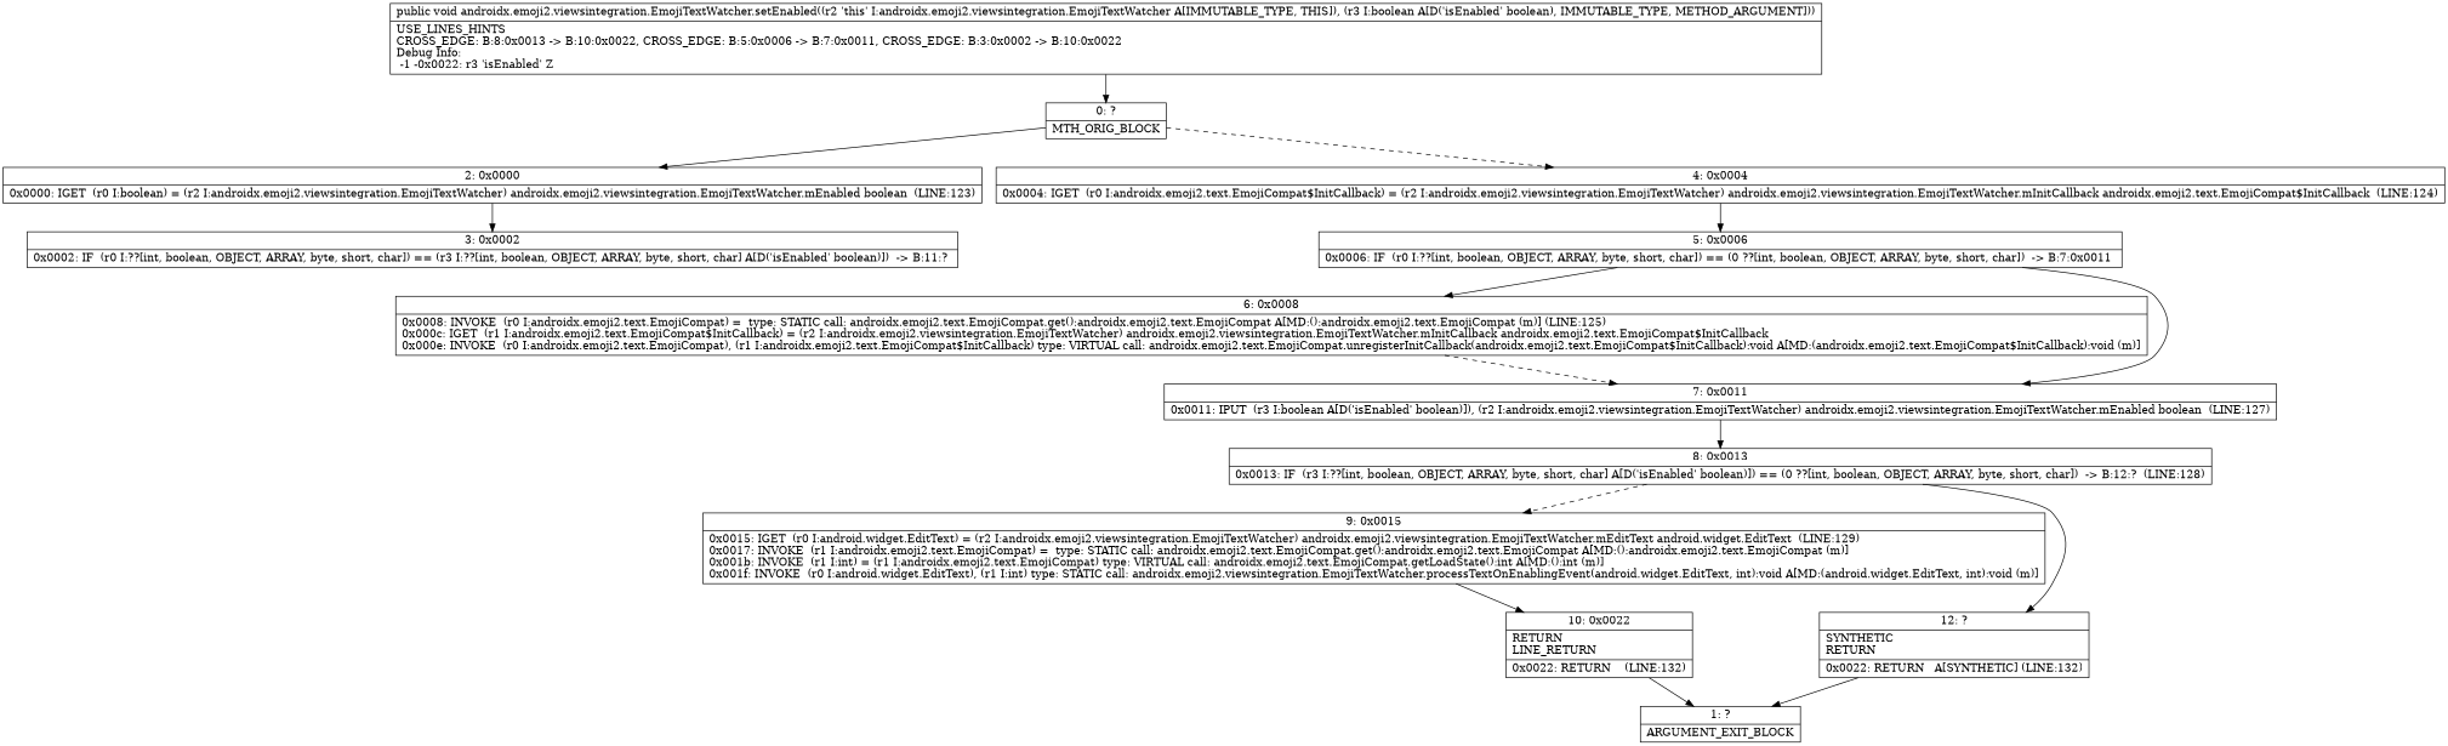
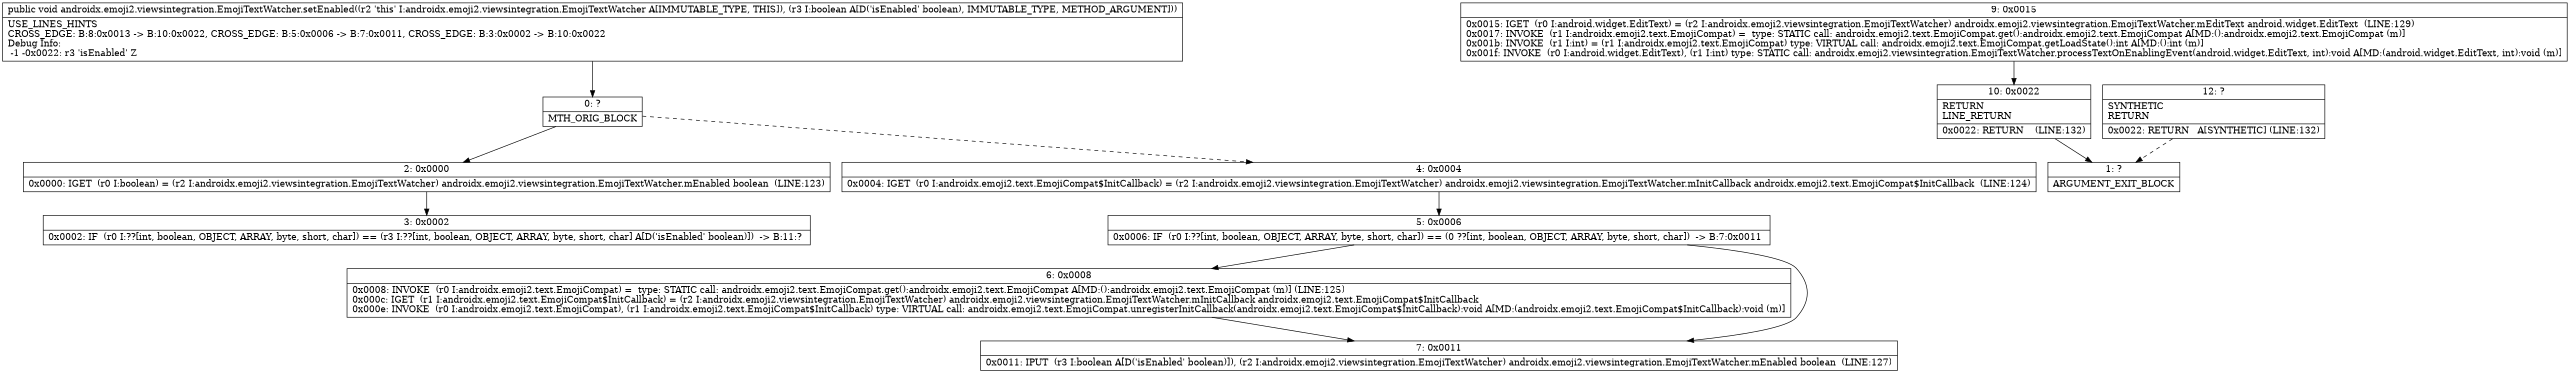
  digraph {
    node [shape=record]
    n1 [label="{0\:\ ?|MTH_ORIG_BLOCK\l}"]
    n2 [label="{2\:\ 0x0000|0x0000: IGET  (r0 I:boolean) = (r2 I:androidx.emoji2.viewsintegration.EmojiTextWatcher) androidx.emoji2.viewsintegration.EmojiTextWatcher.mEnabled boolean  (LINE:123)\l}"]
    n3 [label="{4\:\ 0x0004|0x0004: IGET  (r0 I:androidx.emoji2.text.EmojiCompat$InitCallback) = (r2 I:androidx.emoji2.viewsintegration.EmojiTextWatcher) androidx.emoji2.viewsintegration.EmojiTextWatcher.mInitCallback androidx.emoji2.text.EmojiCompat$InitCallback  (LINE:124)\l}"]
    n4 [label="{3\:\ 0x0002|0x0002: IF  (r0 I:??[int, boolean, OBJECT, ARRAY, byte, short, char]) == (r3 I:??[int, boolean, OBJECT, ARRAY, byte, short, char] A[D('isEnabled' boolean)])  \-\> B:11:? \l}"]
    n5 [label="{5\:\ 0x0006|0x0006: IF  (r0 I:??[int, boolean, OBJECT, ARRAY, byte, short, char]) == (0 ??[int, boolean, OBJECT, ARRAY, byte, short, char])  \-\> B:7:0x0011 \l}"]
    n6 [label="{6\:\ 0x0008|0x0008: INVOKE  (r0 I:androidx.emoji2.text.EmojiCompat) =  type: STATIC call: androidx.emoji2.text.EmojiCompat.get():androidx.emoji2.text.EmojiCompat A[MD:():androidx.emoji2.text.EmojiCompat (m)] (LINE:125)\l0x000c: IGET  (r1 I:androidx.emoji2.text.EmojiCompat$InitCallback) = (r2 I:androidx.emoji2.viewsintegration.EmojiTextWatcher) androidx.emoji2.viewsintegration.EmojiTextWatcher.mInitCallback androidx.emoji2.text.EmojiCompat$InitCallback \l0x000e: INVOKE  (r0 I:androidx.emoji2.text.EmojiCompat), (r1 I:androidx.emoji2.text.EmojiCompat$InitCallback) type: VIRTUAL call: androidx.emoji2.text.EmojiCompat.unregisterInitCallback(androidx.emoji2.text.EmojiCompat$InitCallback):void A[MD:(androidx.emoji2.text.EmojiCompat$InitCallback):void (m)]\l}"]
    n7 [label="{7\:\ 0x0011|0x0011: IPUT  (r3 I:boolean A[D('isEnabled' boolean)]), (r2 I:androidx.emoji2.viewsintegration.EmojiTextWatcher) androidx.emoji2.viewsintegration.EmojiTextWatcher.mEnabled boolean  (LINE:127)\l}"]
-   n8 [label="{8\:\ 0x0013|0x0013: IF  (r3 I:??[int, boolean, OBJECT, ARRAY, byte, short, char] A[D('isEnabled' boolean)]) == (0 ??[int, boolean, OBJECT, ARRAY, byte, short, char])  \-\> B:12:?  (LINE:128)\l}"]
    n9 [label="{9\:\ 0x0015|0x0015: IGET  (r0 I:android.widget.EditText) = (r2 I:androidx.emoji2.viewsintegration.EmojiTextWatcher) androidx.emoji2.viewsintegration.EmojiTextWatcher.mEditText android.widget.EditText  (LINE:129)\l0x0017: INVOKE  (r1 I:androidx.emoji2.text.EmojiCompat) =  type: STATIC call: androidx.emoji2.text.EmojiCompat.get():androidx.emoji2.text.EmojiCompat A[MD:():androidx.emoji2.text.EmojiCompat (m)]\l0x001b: INVOKE  (r1 I:int) = (r1 I:androidx.emoji2.text.EmojiCompat) type: VIRTUAL call: androidx.emoji2.text.EmojiCompat.getLoadState():int A[MD:():int (m)]\l0x001f: INVOKE  (r0 I:android.widget.EditText), (r1 I:int) type: STATIC call: androidx.emoji2.viewsintegration.EmojiTextWatcher.processTextOnEnablingEvent(android.widget.EditText, int):void A[MD:(android.widget.EditText, int):void (m)]\l}"]
    n10 [label="{12\:\ ?|SYNTHETIC\lRETURN\l|0x0022: RETURN   A[SYNTHETIC] (LINE:132)\l}"]
    n11 [label="{10\:\ 0x0022|RETURN\lLINE_RETURN\l|0x0022: RETURN    (LINE:132)\l}"]
    n12 [label="{1\:\ ?|ARGUMENT_EXIT_BLOCK\l}"]
    n13 [label="{public void androidx.emoji2.viewsintegration.EmojiTextWatcher.setEnabled((r2 'this' I:androidx.emoji2.viewsintegration.EmojiTextWatcher A[IMMUTABLE_TYPE, THIS]), (r3 I:boolean A[D('isEnabled' boolean), IMMUTABLE_TYPE, METHOD_ARGUMENT]))  | USE_LINES_HINTS\lCROSS_EDGE: B:8:0x0013 \-\> B:10:0x0022, CROSS_EDGE: B:5:0x0006 \-\> B:7:0x0011, CROSS_EDGE: B:3:0x0002 \-\> B:10:0x0022\lDebug Info:\l  \-1 \-0x0022: r3 'isEnabled' Z\l}"]
    n1 -> n2
    n1 -> n3 [style=dashed]
    n2 -> n4
    n3 -> n5
    n5 -> n6 [style=solid]
    n5 -> n7
-   n6 -> n7 [style=dashed]
-   n7 -> n8
-   n8 -> n9 [style=dashed]
-   n8 -> n10
+   n6 -> n7
    n9 -> n11
-   n10 -> n12
+   n10 -> n12 [style=dashed]
    n11 -> n12
    n13 -> n1
  }
